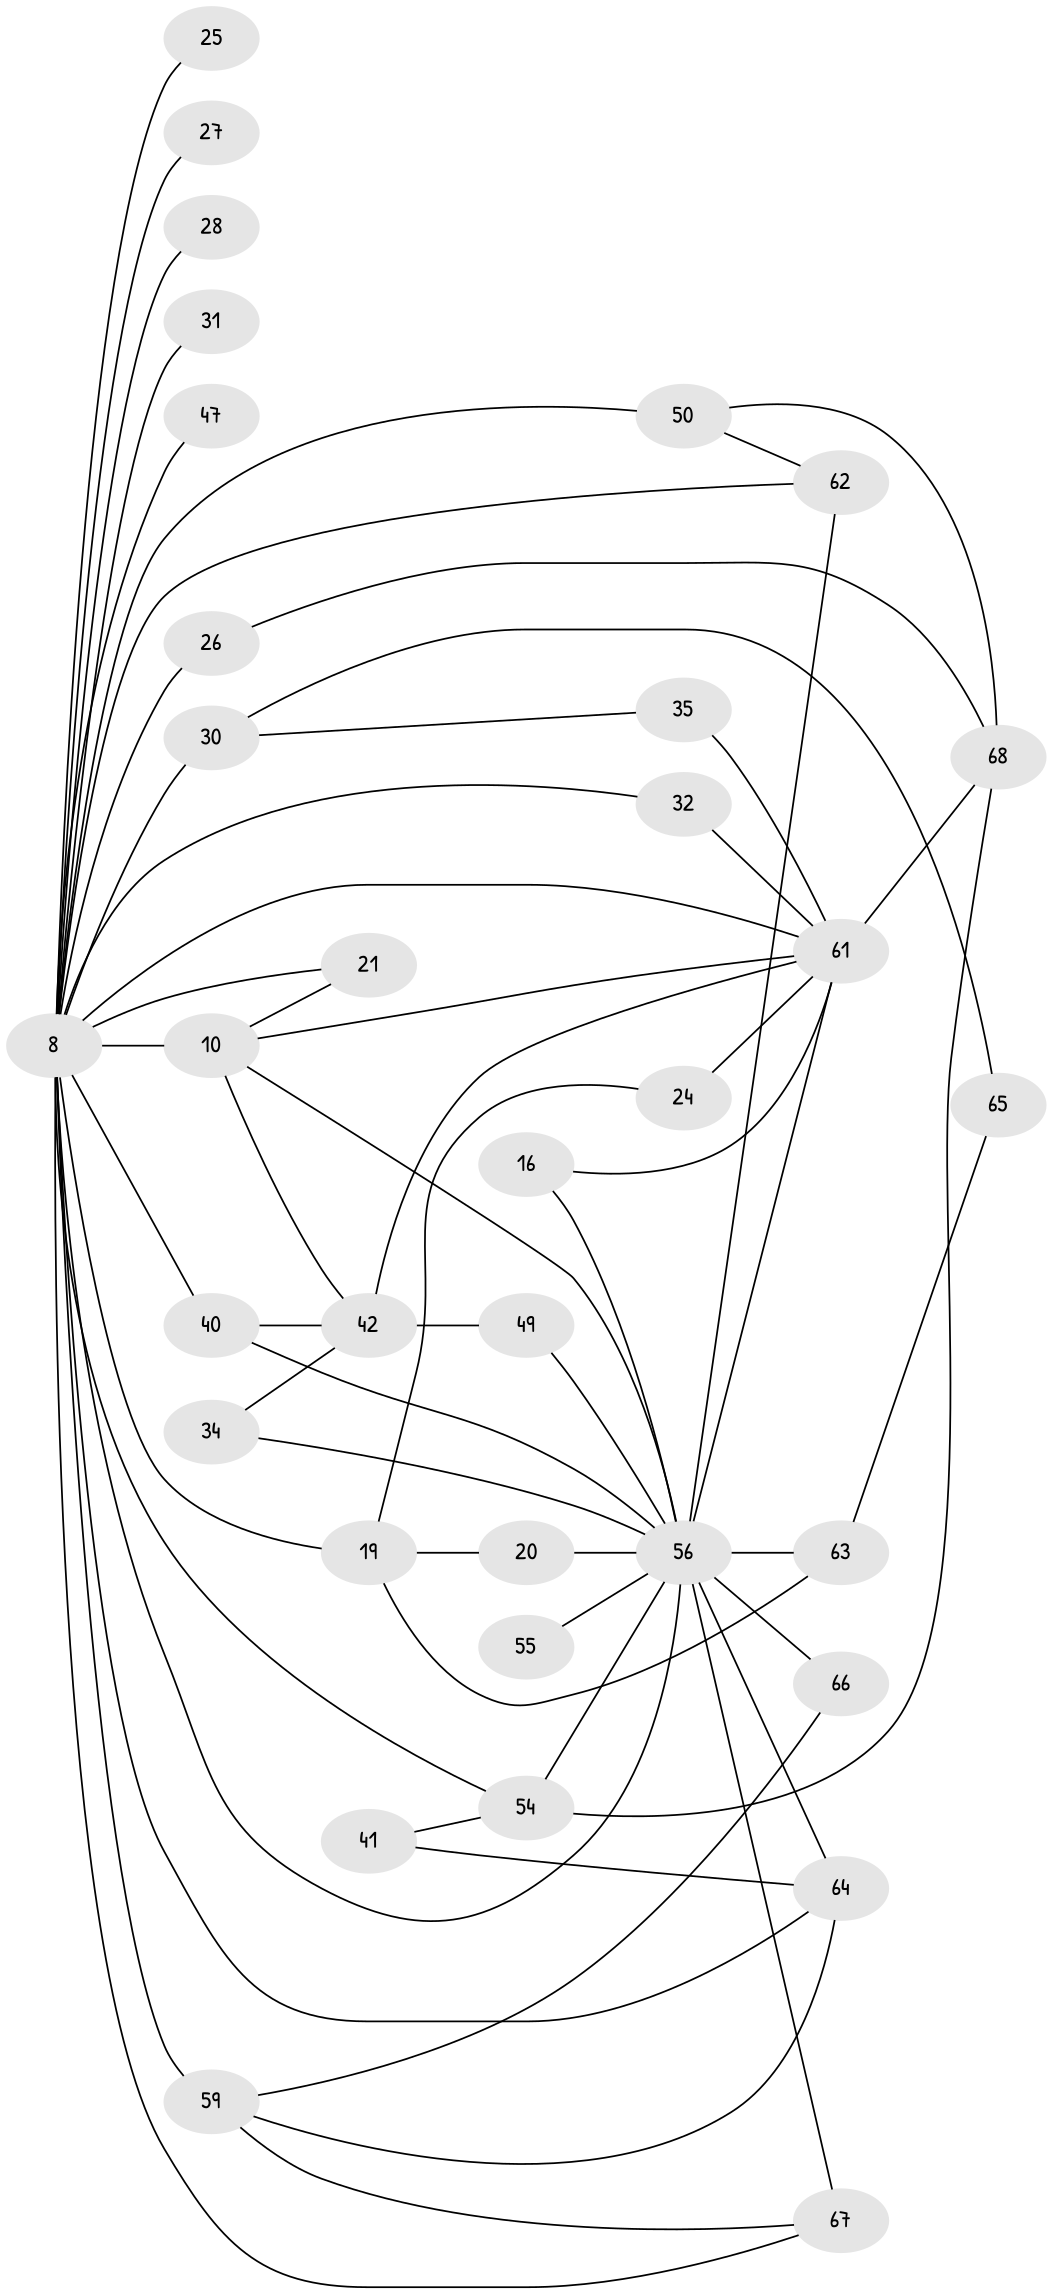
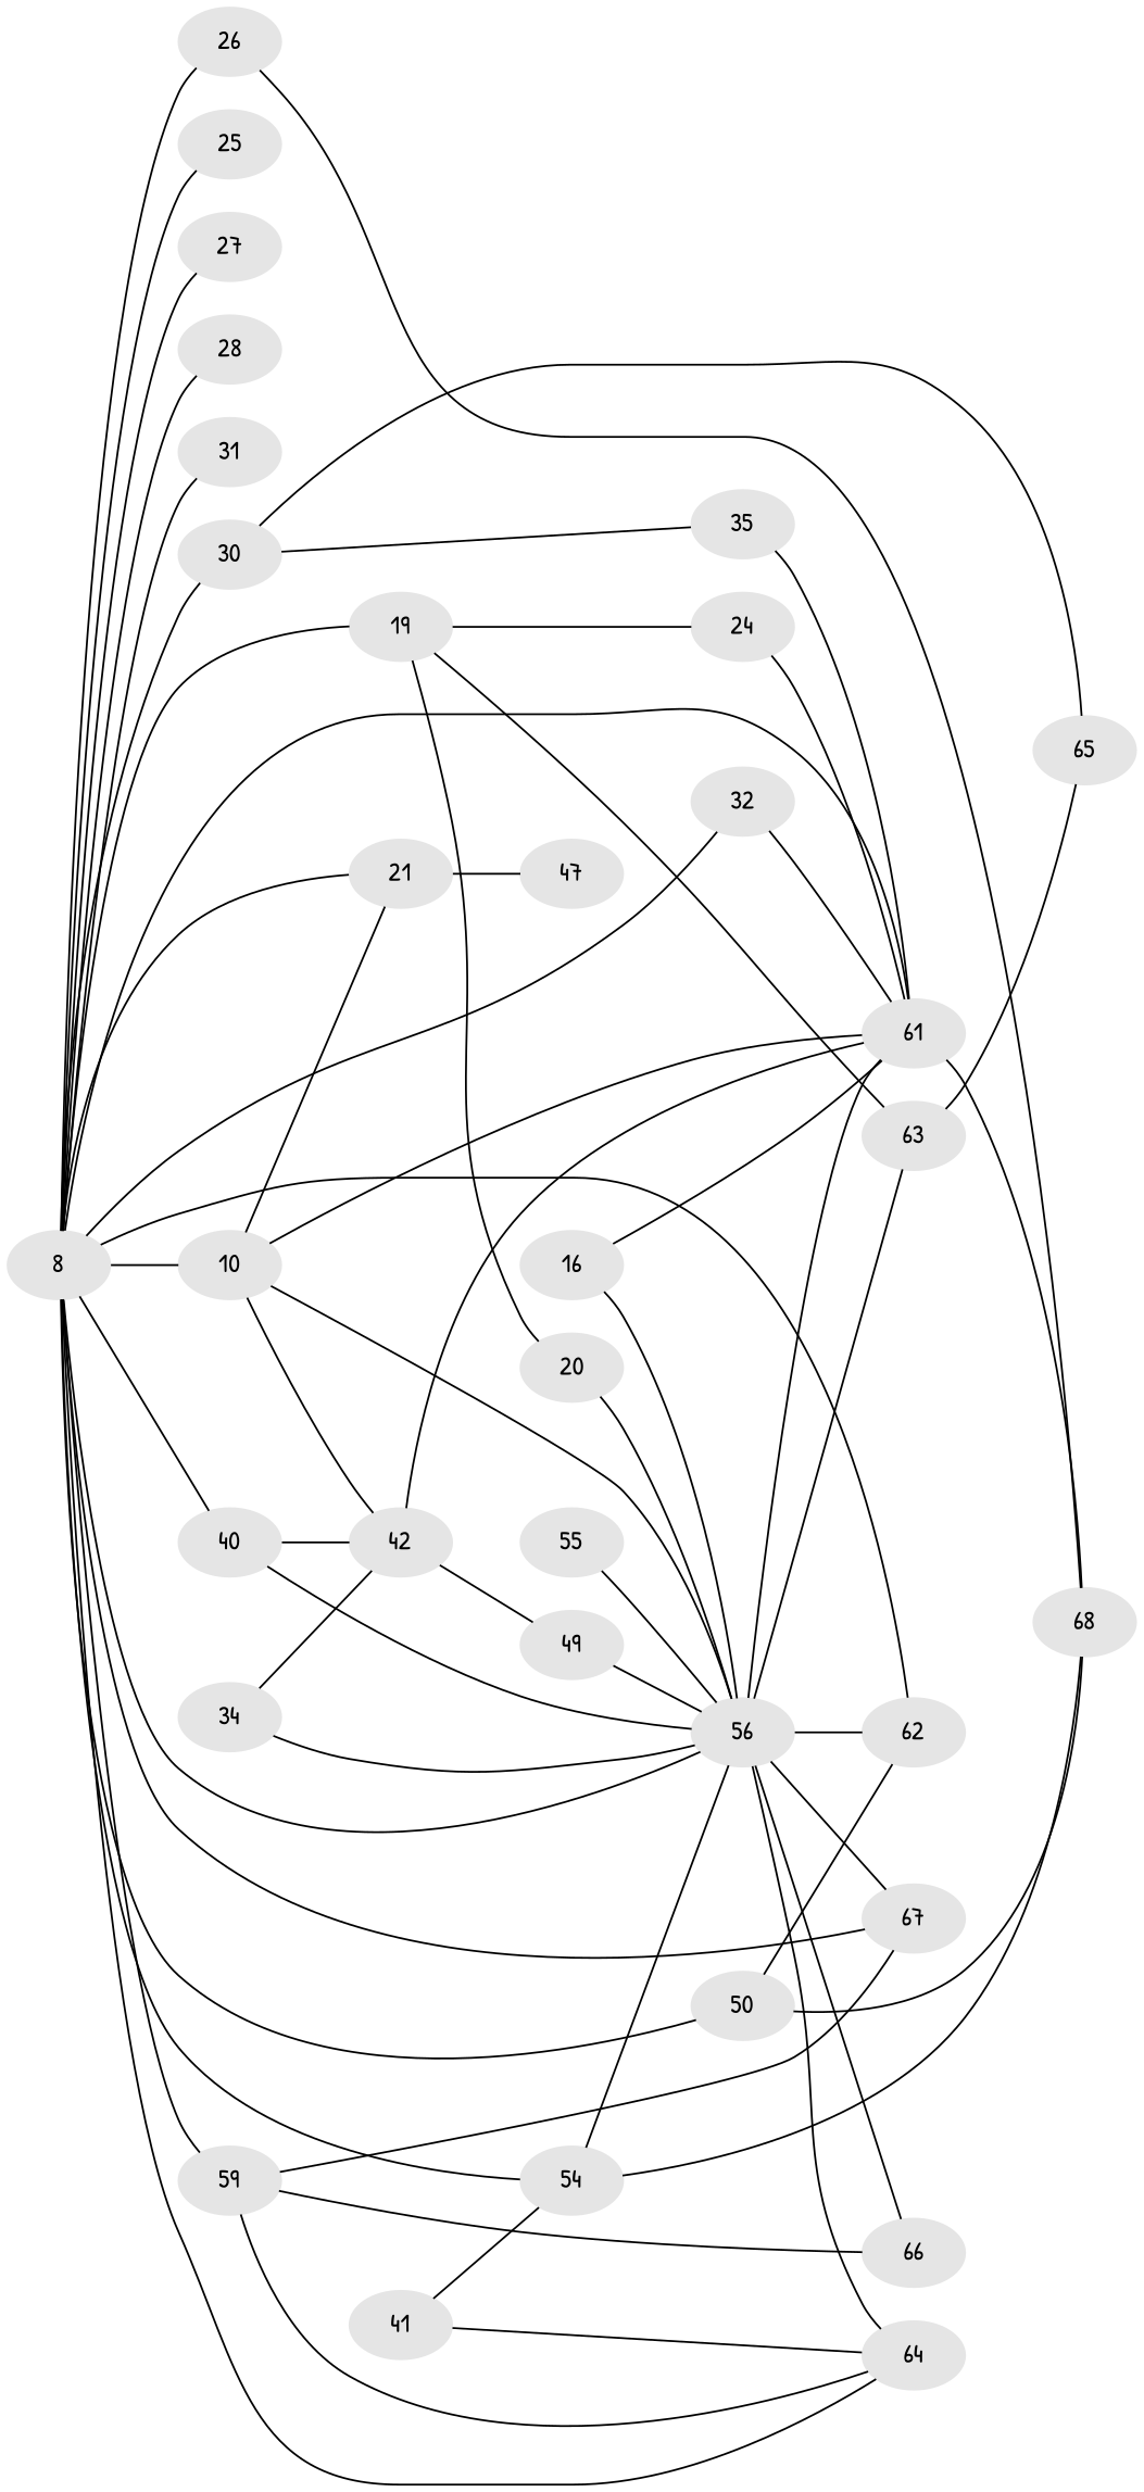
  graph {
    fontname="Patrick Hand"
    rankdir=LR
    node [color=gray90 fontname="Patrick Hand" style=filled]
    edge [fontname="Patrick Hand"]
    8 [super="+3+6"]
    10 [super="+4"]
    19
    21
    25
    26 [super="+18"]
    27
    28 [super="+11"]
    30
    31 [super="+14"]
    32
    40 [super="+29"]
    47
    50 [super="+23"]
    54 [super="+37"]
    56 [super="+51+52+39"]
    59 [super="+57"]
    61 [super="+22+9"]
    62 [super="+33+53"]
    64 [super="+46+15+45"]
    67 [super="+58"]
    42 [super="+12"]
    20
    24
    63
    68 [super="+60"]
    65
    35
    66
    49
    16
    34
    41
    55
    8 -- 10 [weight=8]
    8 -- 19 [weight=2]
    8 -- 21
    8 -- 25 [weight=2]
    8 -- 26 [weight=3]
    8 -- 27
    8 -- 28 [weight=3]
    8 -- 30 [weight=2]
    8 -- 31 [weight=3]
    8 -- 32
    8 -- 40
-   8 -- 47
+   21 -- 47
    8 -- 50 [weight=2]
    8 -- 54 [weight=2]
    8 -- 56 [weight=10]
    8 -- 59 [weight=5]
    8 -- 61 [weight=9]
    8 -- 62
    8 -- 64 [weight=2]
    8 -- 67
    10 -- 21
    10 -- 56 [weight=6]
    10 -- 61 [weight=5]
    10 -- 42 [weight=2]
    19 -- 20
    19 -- 24
    19 -- 63
    26 -- 68
    30 -- 65
    30 -- 35
    32 -- 61
    40 -- 56
    40 -- 42
    50 -- 62
    50 -- 68
    54 -- 56 [weight=2]
    54 -- 68
    56 -- 61 [weight=6]
    56 -- 62 [weight=3]
    56 -- 64 [weight=3]
    56 -- 67
    56 -- 63
    56 -- 66
    59 -- 64
    59 -- 67
    59 -- 66
    61 -- 68
    42 -- 61
    42 -- 49
    20 -- 56
    24 -- 61
    63 -- 65
    35 -- 61
    49 -- 56
    16 -- 56
    16 -- 61
    34 -- 56
    34 -- 42
    41 -- 54
    41 -- 64
    55 -- 56 [weight=2]
  }
